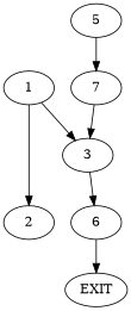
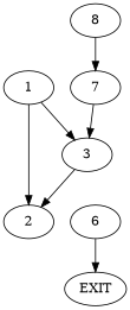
  digraph {
    1
    2
    3
    6
-   5
+   5 [label=8]
    7
    n7 [label=EXIT]
    1 -> 2
    1 -> 3
-   3 -> 6
+   3 -> 2
    6 -> n7
    5 -> 7
    7 -> 3
  }
